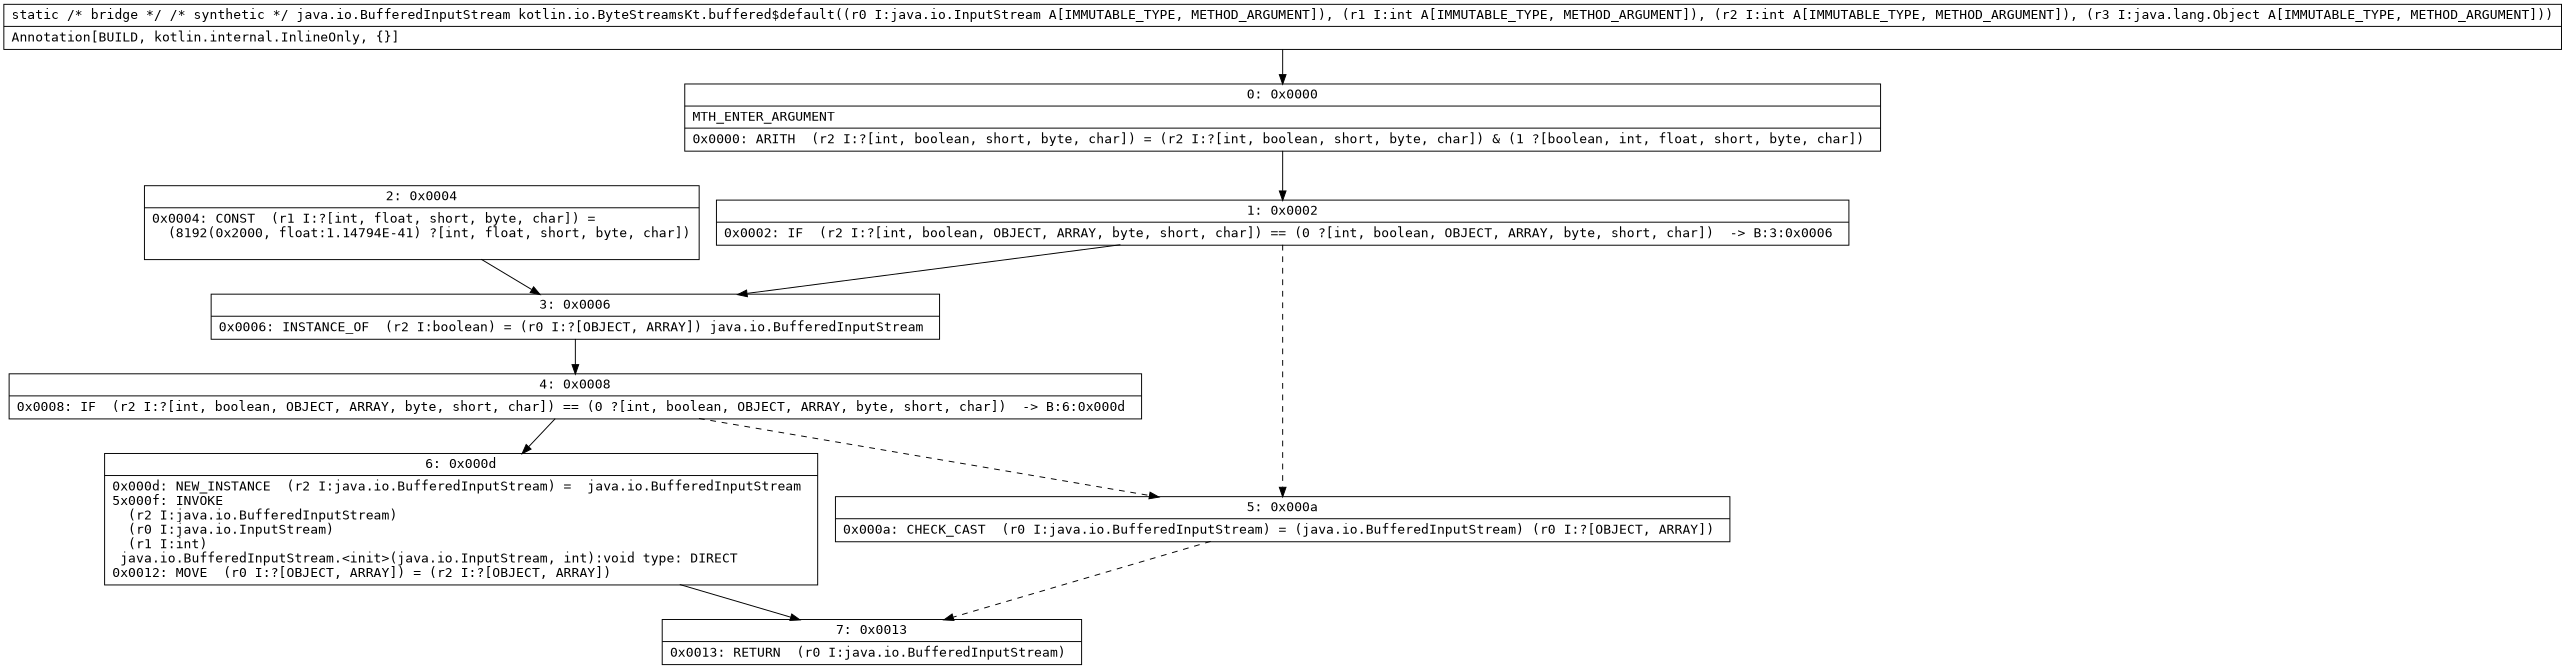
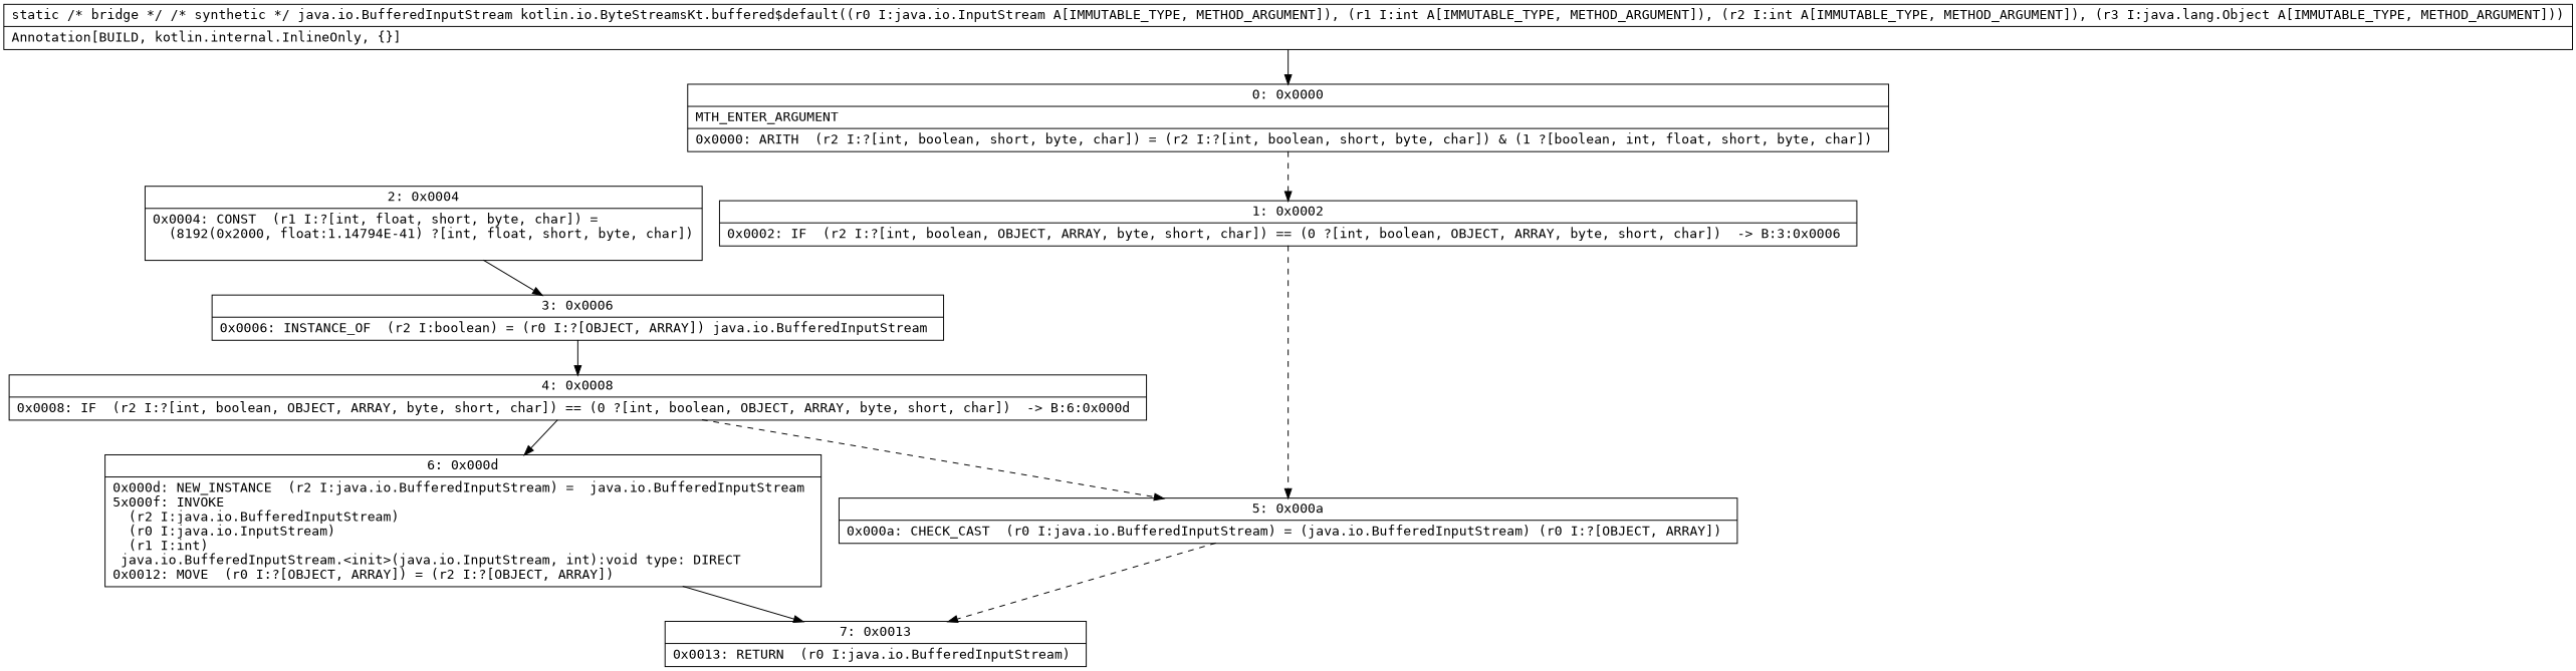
  digraph {
    fontname="DejaVu Sans Mono"
    node [fontname="DejaVu Sans Mono" shape=record]
    edge [fontname="DejaVu Sans Mono"]
    n1 [label="{0\:\ 0x0000|MTH_ENTER_ARGUMENT\l|0x0000: ARITH  (r2 I:?[int, boolean, short, byte, char]) = (r2 I:?[int, boolean, short, byte, char]) & (1 ?[boolean, int, float, short, byte, char]) \l}"]
    n2 [label="{1\:\ 0x0002|0x0002: IF  (r2 I:?[int, boolean, OBJECT, ARRAY, byte, short, char]) == (0 ?[int, boolean, OBJECT, ARRAY, byte, short, char])  \-\> B:3:0x0006 \l}"]
    n3 [label="{3\:\ 0x0006|0x0006: INSTANCE_OF  (r2 I:boolean) = (r0 I:?[OBJECT, ARRAY]) java.io.BufferedInputStream \l}"]
    n4 [label="{5\:\ 0x000a|0x000a: CHECK_CAST  (r0 I:java.io.BufferedInputStream) = (java.io.BufferedInputStream) (r0 I:?[OBJECT, ARRAY]) \l}"]
    n5 [label="{2\:\ 0x0004|0x0004: CONST  (r1 I:?[int, float, short, byte, char]) = \l  (8192(0x2000, float:1.14794E\-41) ?[int, float, short, byte, char])\l \l}"]
    n6 [label="{4\:\ 0x0008|0x0008: IF  (r2 I:?[int, boolean, OBJECT, ARRAY, byte, short, char]) == (0 ?[int, boolean, OBJECT, ARRAY, byte, short, char])  \-\> B:6:0x000d \l}"]
    n7 [label="{6\:\ 0x000d|0x000d: NEW_INSTANCE  (r2 I:java.io.BufferedInputStream) =  java.io.BufferedInputStream \l5x000f: INVOKE  \l  (r2 I:java.io.BufferedInputStream)\l  (r0 I:java.io.InputStream)\l  (r1 I:int)\l java.io.BufferedInputStream.\<init\>(java.io.InputStream, int):void type: DIRECT \l0x0012: MOVE  (r0 I:?[OBJECT, ARRAY]) = (r2 I:?[OBJECT, ARRAY]) \l}"]
    n8 [label="{7\:\ 0x0013|0x0013: RETURN  (r0 I:java.io.BufferedInputStream) \l}"]
    n9 [label="{static \/* bridge *\/ \/* synthetic *\/ java.io.BufferedInputStream kotlin.io.ByteStreamsKt.buffered$default((r0 I:java.io.InputStream A[IMMUTABLE_TYPE, METHOD_ARGUMENT]), (r1 I:int A[IMMUTABLE_TYPE, METHOD_ARGUMENT]), (r2 I:int A[IMMUTABLE_TYPE, METHOD_ARGUMENT]), (r3 I:java.lang.Object A[IMMUTABLE_TYPE, METHOD_ARGUMENT]))  | Annotation[BUILD, kotlin.internal.InlineOnly, \{\}]\l}"]
-   n1 -> n2
-   n2 -> n3
+   n1 -> n2 [style=dashed]
    n2 -> n4 [style=dashed]
    n3 -> n6
    n4 -> n8 [style=dashed]
    n5 -> n3
    n6 -> n4 [style=dashed]
    n6 -> n7
    n7 -> n8
    n9 -> n1
  }
